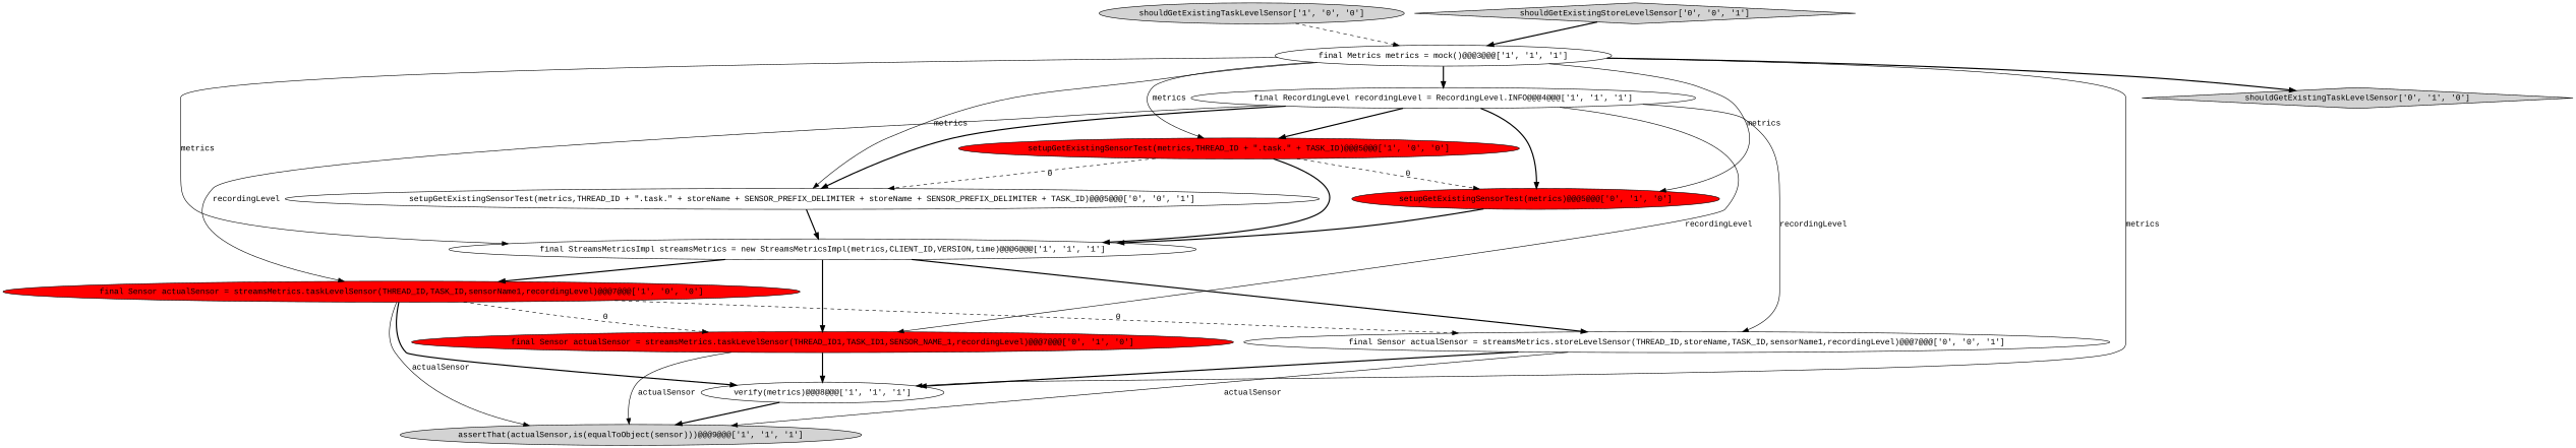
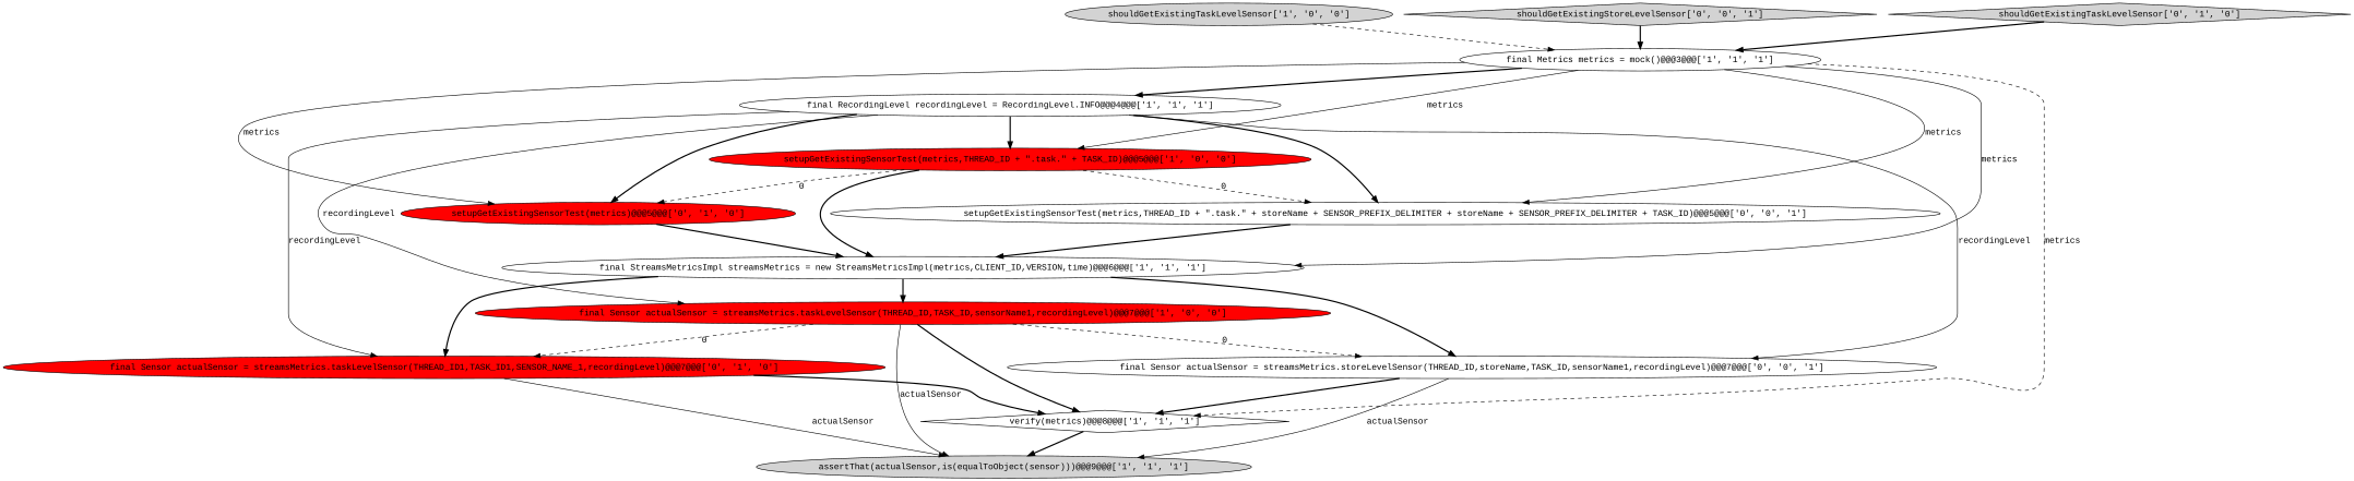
  digraph {
    fontname="Liberation Mono"
    node [fillcolor=white fontname="Liberation Mono" shape=ellipse style=filled]
    edge [fontname="Liberation Mono" style=bold]
    n1 [label="final Sensor actualSensor = streamsMetrics.storeLevelSensor(THREAD_ID,storeName,TASK_ID,sensorName1,recordingLevel)@@@7@@@['0', '0', '1']"]
    n2 [fillcolor=lightgray label="assertThat(actualSensor,is(equalToObject(sensor)))@@@9@@@['1', '1', '1']"]
-   n3 [label="verify(metrics)@@@8@@@['1', '1', '1']"]
+   n3 [label="verify(metrics)@@@8@@@['1', '1', '1']" shape=diamond]
    n4 [fillcolor=lightgray label="shouldGetExistingTaskLevelSensor['1', '0', '0']"]
    n5 [label="final Metrics metrics = mock()@@@3@@@['1', '1', '1']"]
    n6 [label="setupGetExistingSensorTest(metrics,THREAD_ID + \".task.\" + storeName + SENSOR_PREFIX_DELIMITER + storeName + SENSOR_PREFIX_DELIMITER + TASK_ID)@@@5@@@['0', '0', '1']"]
    n7 [label="final StreamsMetricsImpl streamsMetrics = new StreamsMetricsImpl(metrics,CLIENT_ID,VERSION,time)@@@6@@@['1', '1', '1']"]
    n8 [fillcolor=red label="setupGetExistingSensorTest(metrics)@@@5@@@['0', '1', '0']"]
    n9 [fillcolor=red label="setupGetExistingSensorTest(metrics,THREAD_ID + \".task.\" + TASK_ID)@@@5@@@['1', '0', '0']"]
    n10 [label="final RecordingLevel recordingLevel = RecordingLevel.INFO@@@4@@@['1', '1', '1']"]
    n11 [fillcolor=red label="final Sensor actualSensor = streamsMetrics.taskLevelSensor(THREAD_ID1,TASK_ID1,SENSOR_NAME_1,recordingLevel)@@@7@@@['0', '1', '0']"]
    n12 [fillcolor=red label="final Sensor actualSensor = streamsMetrics.taskLevelSensor(THREAD_ID,TASK_ID,sensorName1,recordingLevel)@@@7@@@['1', '0', '0']"]
    n13 [fillcolor=lightgray label="shouldGetExistingStoreLevelSensor['0', '0', '1']" shape=diamond]
    n14 [fillcolor=lightgray label="shouldGetExistingTaskLevelSensor['0', '1', '0']" shape=diamond]
    n1 -> n2 [label=actualSensor style=solid]
    n1 -> n3
    n3 -> n2
    n4 -> n5 [style=dashed]
-   n5 -> n3 [label=metrics style=solid]
+   n5 -> n3 [label=metrics style=dashed]
    n5 -> n6 [label=metrics style=solid]
    n5 -> n7 [label=metrics style=solid]
    n5 -> n8 [label=metrics style=solid]
    n5 -> n9 [label=metrics style=solid]
    n5 -> n10
    n6 -> n7
    n7 -> n1
    n7 -> n11
    n7 -> n12
    n8 -> n7
    n9 -> n6 [label=0 style=dashed]
    n9 -> n7
    n9 -> n8 [label=0 style=dashed]
    n10 -> n1 [label=recordingLevel style=solid]
    n10 -> n6
    n10 -> n8
    n10 -> n9
    n10 -> n11 [label=recordingLevel style=solid]
    n10 -> n12 [label=recordingLevel style=solid]
    n11 -> n2 [label=actualSensor style=solid]
    n11 -> n3
    n12 -> n1 [label=0 style=dashed]
    n12 -> n2 [label=actualSensor style=solid]
    n12 -> n3
    n12 -> n11 [label=0 style=dashed]
    n13 -> n5
-   n5 -> n14
+   n14 -> n5
  }
